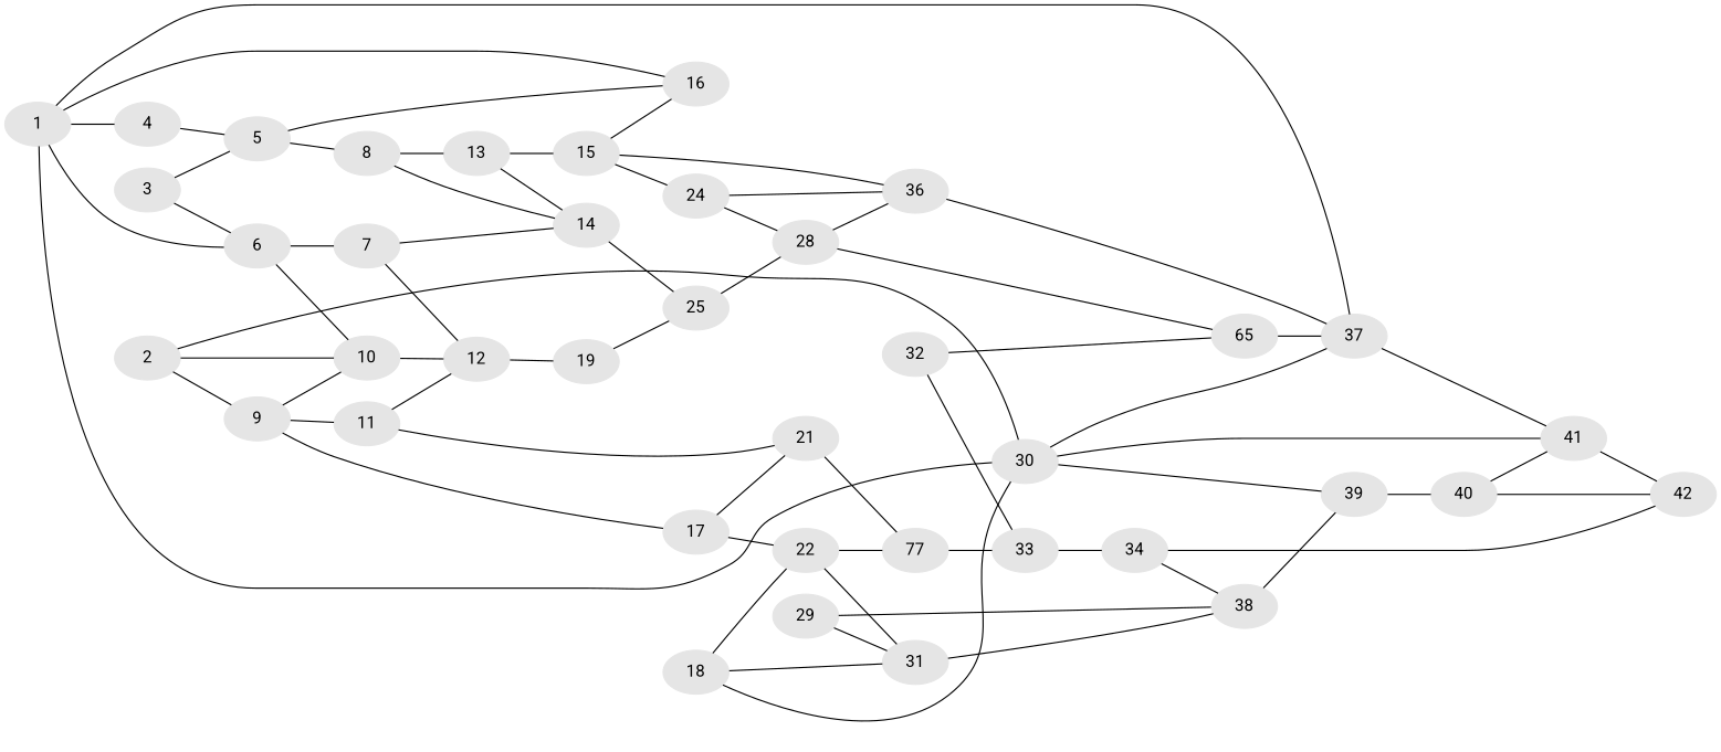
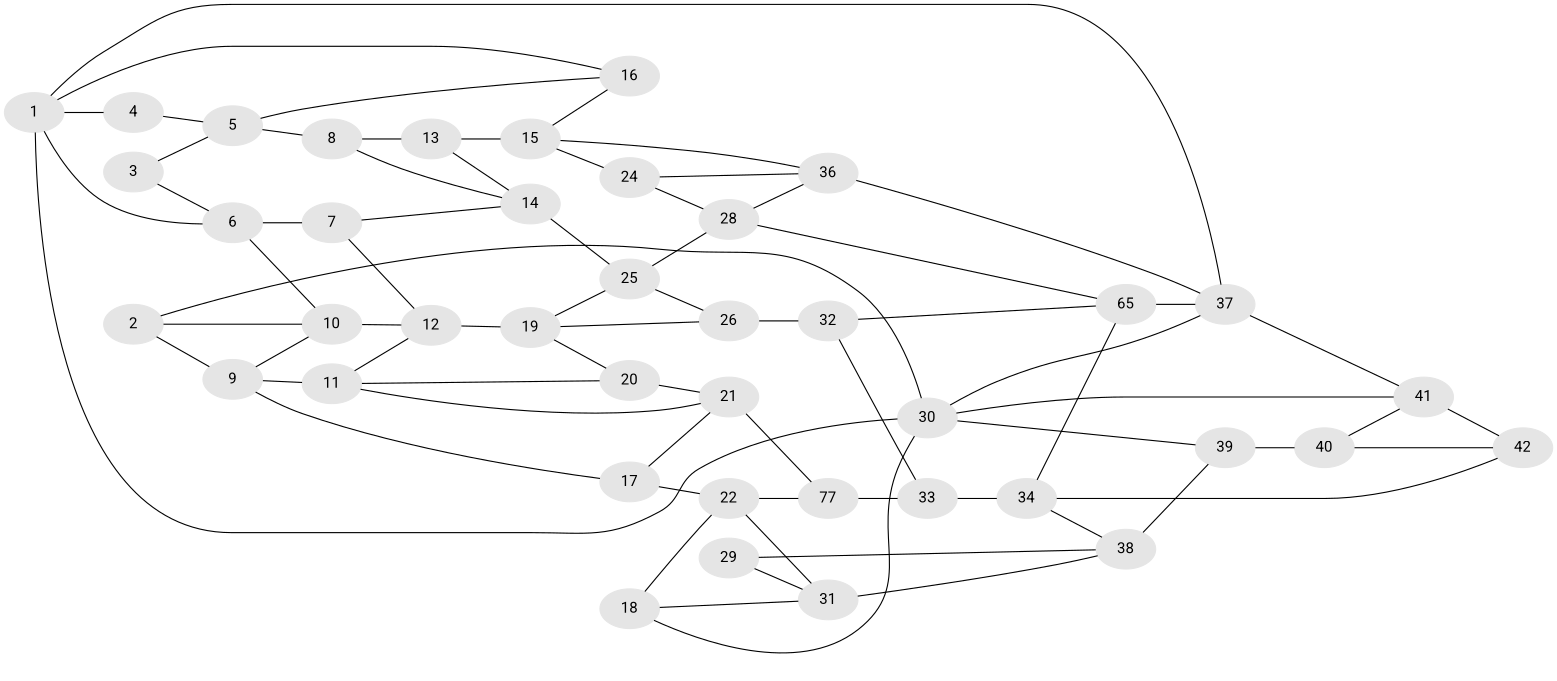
  graph {
    fontname=Roboto
    rankdir=LR
    node [color=gray90 fontname=Roboto style=filled]
    edge [fontname=Roboto weight=1.0]
    1
    4
    16
    30
    37
    6
    5
    39
    41
    2
    9
    10
    7
    11
    17
    12
    3
    8
    14
    13
    19
    25
    15
+   20
    21
    22
    n27 [label=77]
+   26
    24
    36
    28
    31
    18
    38
    32
    33
    n37 [label=65]
    34
    29
    40
    42
    1 -- 4
    1 -- 16
    1 -- 30
    1 -- 37
    1 -- 6
    4 -- 5
    30 -- 37
    30 -- 39
    30 -- 41
    37 -- 41
    6 -- 10
    6 -- 7
    5 -- 16
    5 -- 8
    39 -- 40
    41 -- 42
    2 -- 30
    2 -- 9
    2 -- 10
    9 -- 10
    9 -- 11
    9 -- 17
    10 -- 12
    7 -- 12
    7 -- 14
    11 -- 12
+   11 -- 20
    11 -- 21
    17 -- 21
    17 -- 22
    12 -- 19
    3 -- 6
    3 -- 5
    8 -- 14
    8 -- 13
    14 -- 25
    13 -- 14
    13 -- 15
    19 -- 25
+   19 -- 20
+   19 -- 26
+   25 -- 26
    25 -- 28
    15 -- 16
    15 -- 24
    15 -- 36
+   20 -- 21
    21 -- n27
    22 -- n27
    22 -- 31
    n27 -- 33 [weight=2.0]
+   26 -- 32 [weight=2.0]
    24 -- 36
    24 -- 28
    36 -- 37
    28 -- 36
    28 -- n37
    31 -- 38
    18 -- 30
    18 -- 22
    18 -- 31
    38 -- 39
    32 -- 33
    32 -- n37
    33 -- 34
    n37 -- 37
    34 -- 38
+   34 -- n37
    34 -- 42
    29 -- 31
    29 -- 38
    40 -- 41
    40 -- 42 [weight=2.0]
  }
